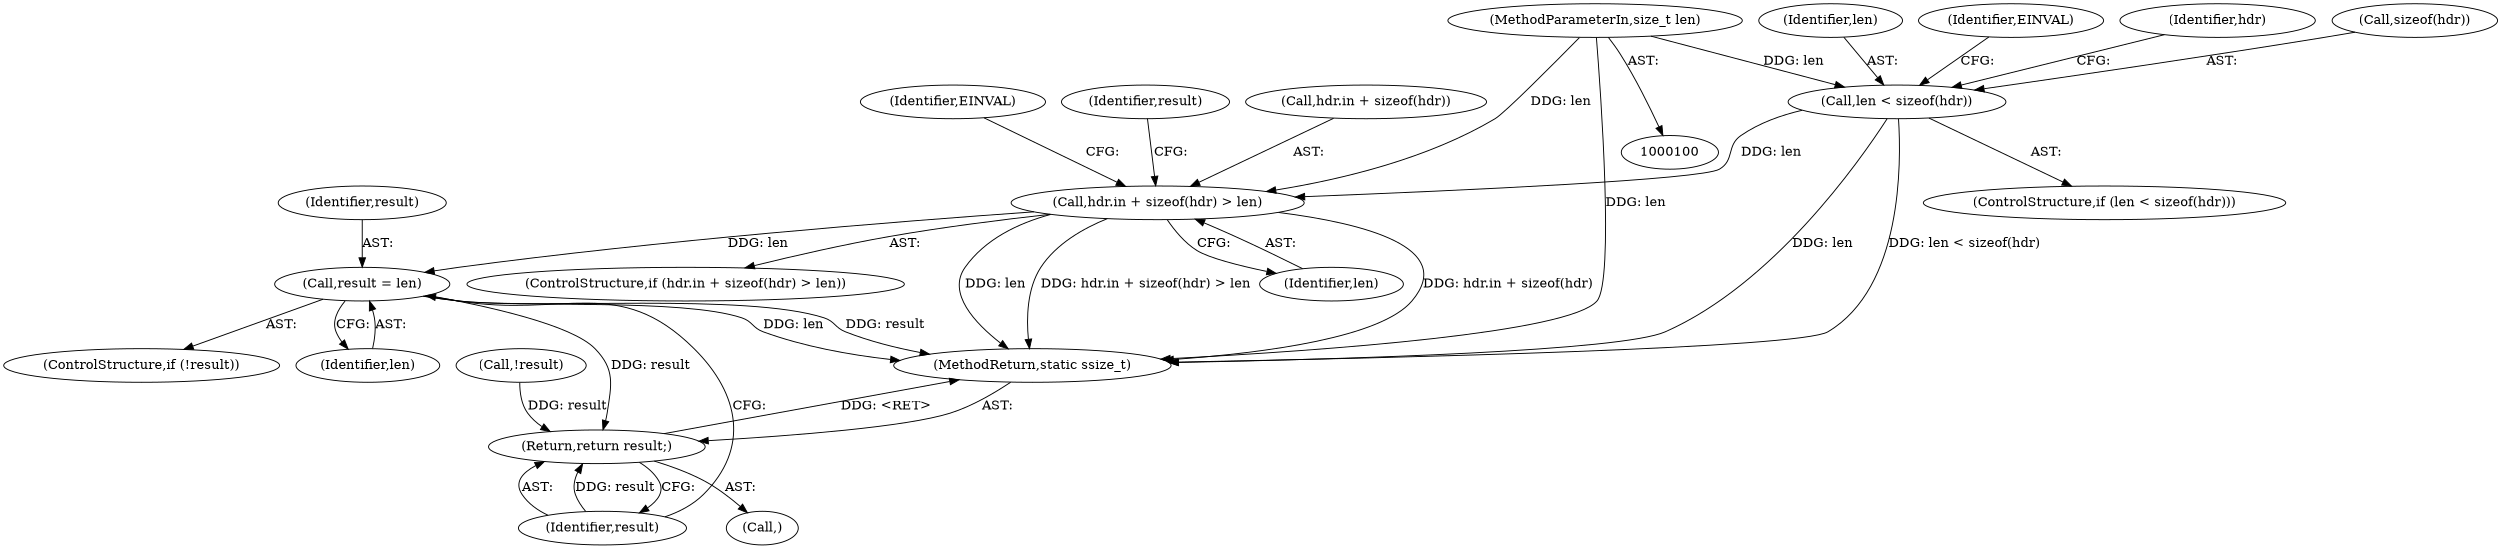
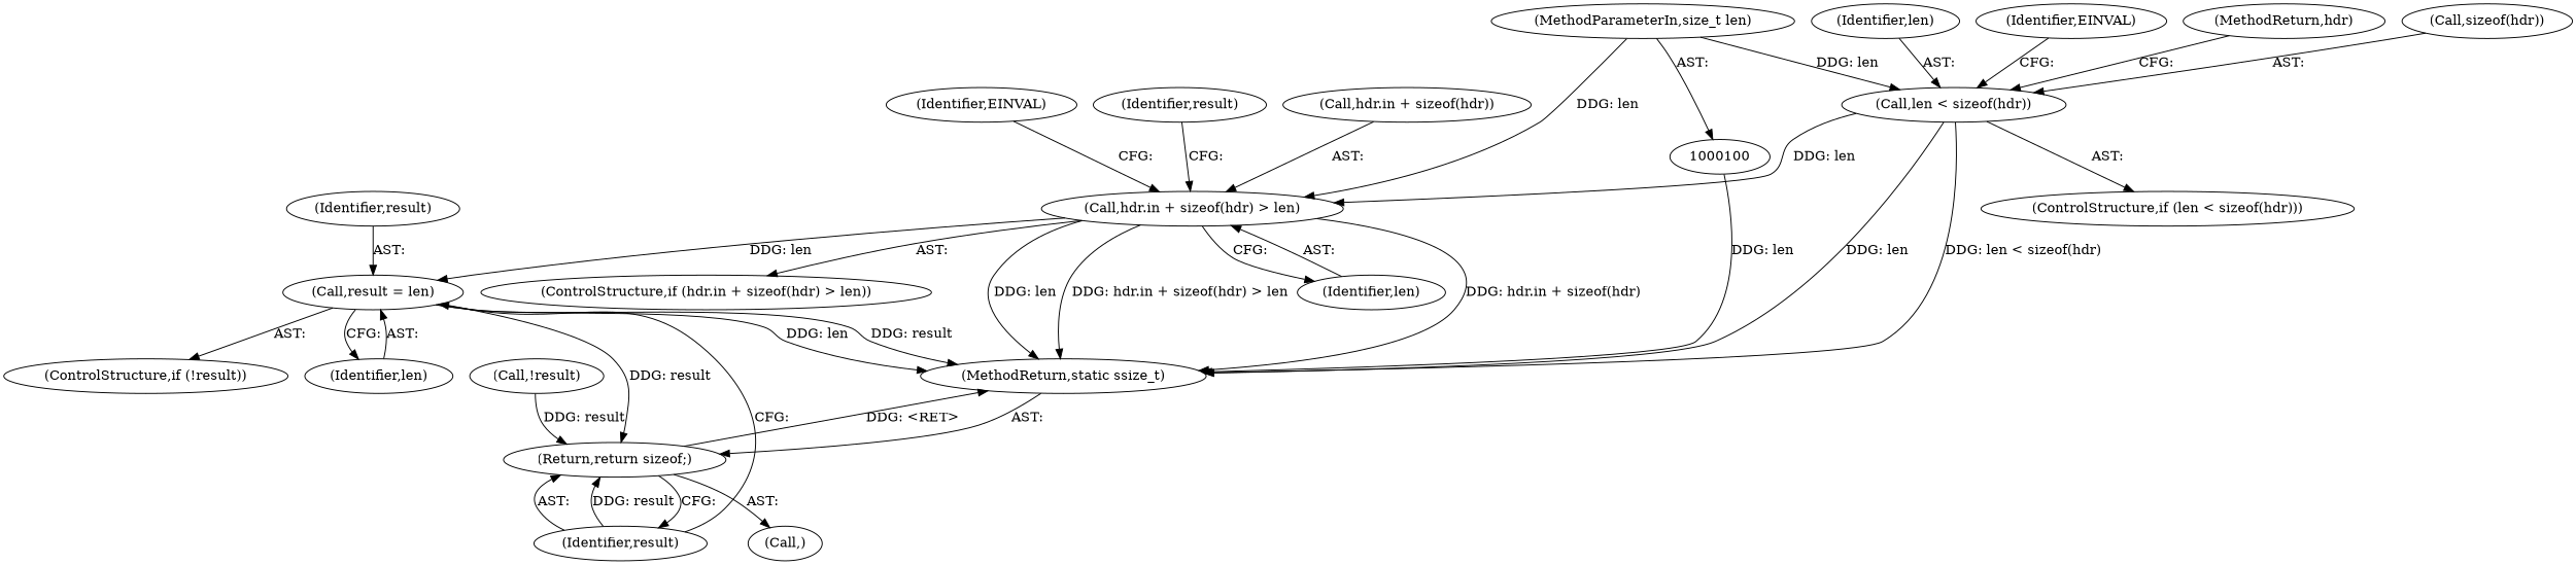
  digraph {
    n1 [label="(Call,hdr.in + sizeof(hdr) > len)"]
    n2 [label="(Call,result = len)"]
    n3 [label="(MethodReturn,static ssize_t)"]
    n4 [label="(ControlStructure,if (hdr.in + sizeof(hdr) > len))"]
    n5 [label="(Identifier,len)"]
-   n6 [label="(Return,return result;)"]
+   n6 [label="(Return,return sizeof;)"]
    n7 [label="(ControlStructure,if (!result))"]
    n8 [label="(Identifier,len)"]
    n9 [label="(Call,len < sizeof(hdr))"]
    n10 [label="(ControlStructure,if (len < sizeof(hdr)))"]
    n11 [label="(Call,sizeof(hdr))"]
    n12 [label="(MethodParameterIn,size_t len)"]
    1000100
    n14 [label="(Identifier,result)"]
    n15 [label="(Call,)"]
    n16 [label="(Call,!result)"]
    n17 [label="(Identifier,result)"]
    n18 [label="(Identifier,EINVAL)"]
    n19 [label="(Identifier,len)"]
    n20 [label="(Identifier,EINVAL)"]
-   n21 [label="(Identifier,hdr)"]
+   n21 [label="(MethodReturn,hdr)"]
    n22 [label="(Identifier,result)"]
    n23 [label="(Call,hdr.in + sizeof(hdr))"]
    n1 -> n2 [label="DDG: len"]
    n1 -> n3 [label="DDG: hdr.in + sizeof(hdr) > len"]
    n1 -> n3 [label="DDG: hdr.in + sizeof(hdr)"]
    n1 -> n3 [label="DDG: len"]
    n1 -> n4 [label="AST: "]
    n1 -> n5 [label="CFG: "]
    n2 -> n3 [label="DDG: len"]
    n2 -> n3 [label="DDG: result"]
    n2 -> n6 [label="DDG: result"]
    n2 -> n7 [label="AST: "]
    n2 -> n8 [label="CFG: "]
    n3 -> n6 [label="AST: "]
    n5 -> n1 [label="AST: "]
    n6 -> n3 [label="DDG: <RET>"]
    n6 -> n14 [label="CFG: "]
    n6 -> n15 [label="AST: "]
    n8 -> n2 [label="AST: "]
    n9 -> n1 [label="DDG: len"]
    n9 -> n3 [label="DDG: len < sizeof(hdr)"]
    n9 -> n3 [label="DDG: len"]
    n9 -> n10 [label="AST: "]
    n11 -> n9 [label="AST: "]
    n12 -> n1 [label="DDG: len"]
-   n12 -> n3 [label="DDG: len"]
+   1000100 -> n3 [label="DDG: len"]
    n12 -> n9 [label="DDG: len"]
    n12 -> 1000100 [label="AST: "]
    n14 -> n2 [label="CFG: "]
    n14 -> n6 [label="AST: "]
    n14 -> n6 [label="DDG: result"]
    n16 -> n6 [label="DDG: result"]
    n17 -> n2 [label="AST: "]
    n18 -> n1 [label="CFG: "]
    n19 -> n9 [label="AST: "]
    n20 -> n9 [label="CFG: "]
    n21 -> n9 [label="CFG: "]
    n22 -> n1 [label="CFG: "]
    n23 -> n1 [label="AST: "]
  }
